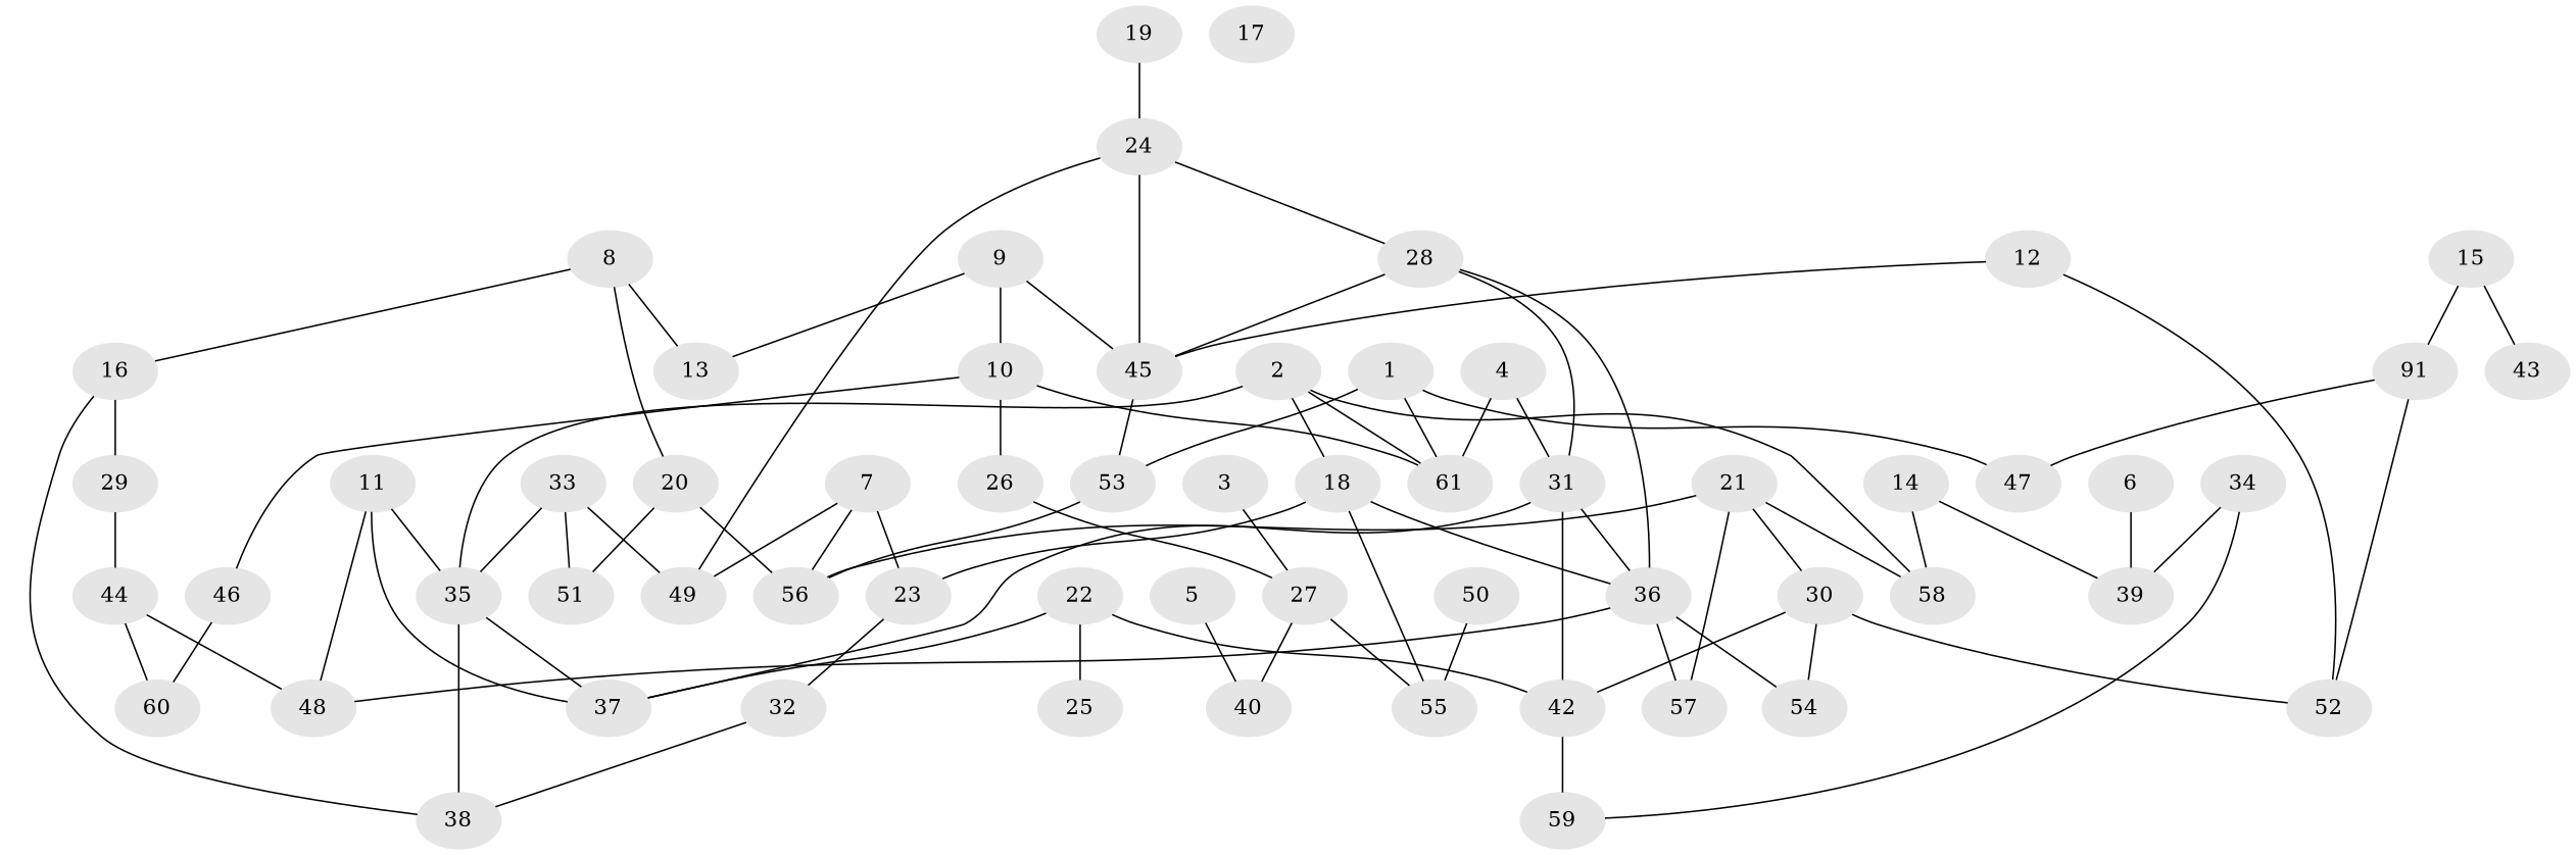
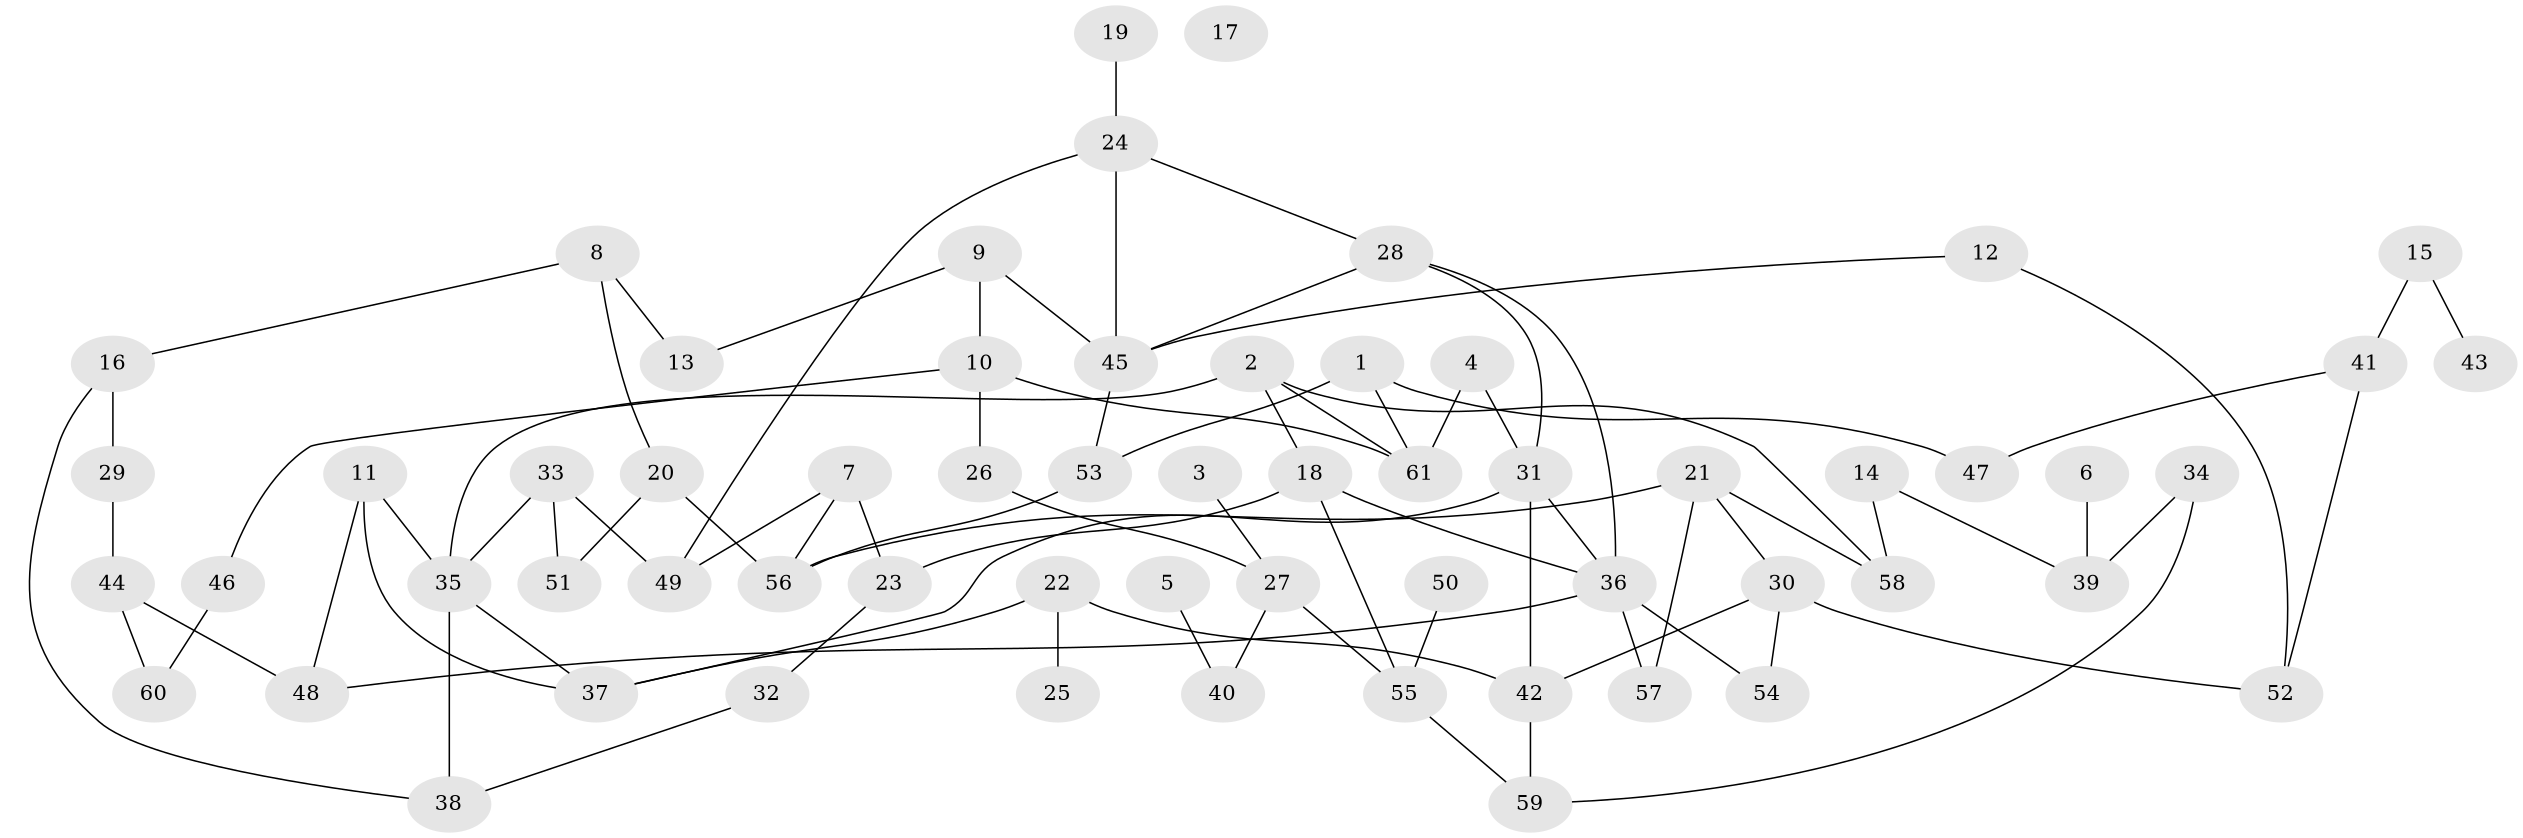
  graph {
    node [color=gray90 style=filled]
    1
    47
    53
    61
    56
    2
    18
    35
    58
    23
    36
    55
    37
    38
    3
    27
    40
    4
    31
    42
    5
    6
    39
    7
    49
    32
    8
    13
    16
    20
    29
    51
    9
    10
    45
    26
    46
    60
    11
    48
    12
    52
    14
    15
-   41 [label=91]
+   41
    43
    44
    17
    57
    54
    59
    19
    24
    28
    21
    30
    22
    25
    33
    34
    50
    1 -- 47
    1 -- 53
    1 -- 61
    53 -- 56
    2 -- 61
    2 -- 18
    2 -- 35
    2 -- 58
    18 -- 23
    18 -- 36
    18 -- 55
    35 -- 37
    35 -- 38
    23 -- 32
    36 -- 48
    36 -- 57
    36 -- 54
+   55 -- 59
    3 -- 27
    27 -- 55
    27 -- 40
    4 -- 61
    4 -- 31
    31 -- 36
    31 -- 37
    31 -- 42
    42 -- 59
    5 -- 40
    6 -- 39
    7 -- 56
    7 -- 23
    7 -- 49
    32 -- 38
    8 -- 13
    8 -- 16
    8 -- 20
    16 -- 38
    16 -- 29
    20 -- 56
    20 -- 51
    29 -- 44
    9 -- 13
    9 -- 10
    9 -- 45
    10 -- 61
    10 -- 26
    10 -- 46
    45 -- 53
    26 -- 27
    46 -- 60
    11 -- 35
    11 -- 37
    11 -- 48
    12 -- 45
    12 -- 52
    14 -- 58
    14 -- 39
    15 -- 41
    15 -- 43
    41 -- 47
    41 -- 52
    44 -- 60
    44 -- 48
    19 -- 24
    24 -- 49
    24 -- 45
    24 -- 28
    28 -- 36
    28 -- 31
    28 -- 45
    21 -- 56
    21 -- 58
    21 -- 57
    21 -- 30
    30 -- 42
    30 -- 52
    30 -- 54
    22 -- 37
    22 -- 42
    22 -- 25
    33 -- 35
    33 -- 49
    33 -- 51
    34 -- 39
    34 -- 59
    50 -- 55
  }
